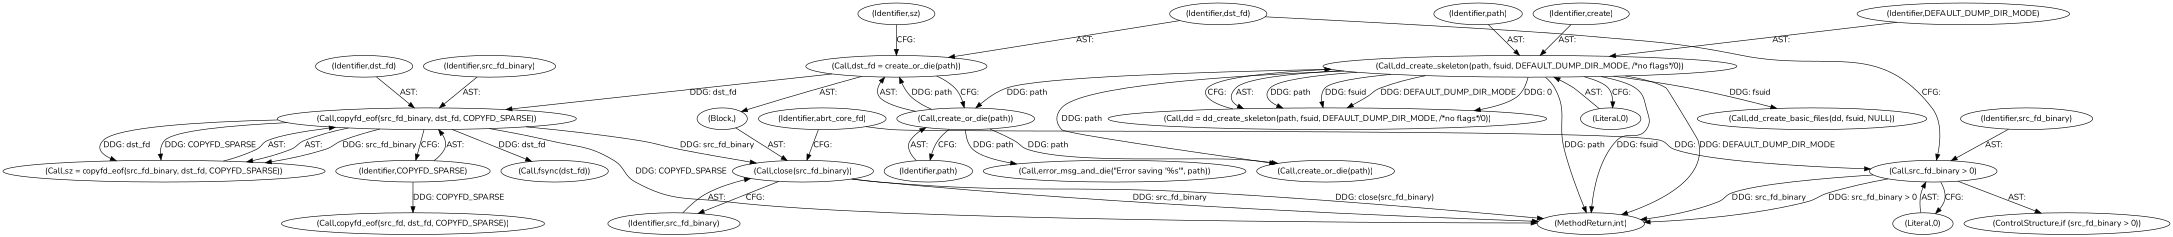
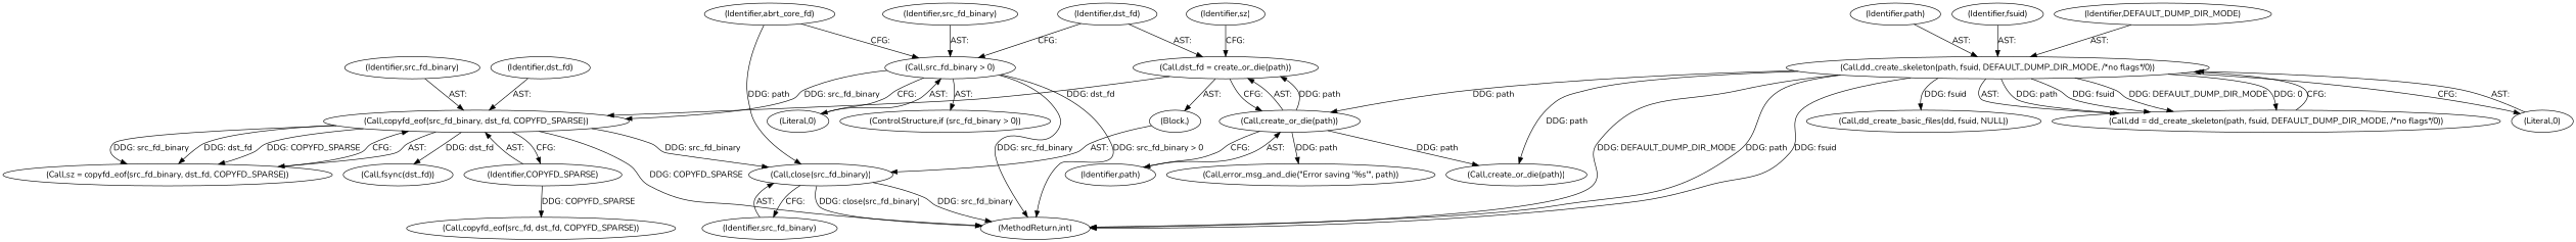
  digraph {
    fontname=Nunito
    node [fontname=Nunito]
    edge [fontname=Nunito]
    n1 [label="(Call,close(src_fd_binary))"]
    n2 [label="(MethodReturn,int)"]
    n3 [label="(Identifier,src_fd_binary)"]
    n4 [label="(Block,)"]
    n5 [label="(Call,copyfd_eof(src_fd_binary, dst_fd, COPYFD_SPARSE))"]
    n6 [label="(Identifier,COPYFD_SPARSE)"]
    n7 [label="(Call,sz = copyfd_eof(src_fd_binary, dst_fd, COPYFD_SPARSE))"]
    n8 [label="(Call,fsync(dst_fd))"]
    n9 [label="(Call,copyfd_eof(src_fd, dst_fd, COPYFD_SPARSE))"]
    n10 [label="(Call,src_fd_binary > 0)"]
    n11 [label="(Literal,0)"]
    n12 [label="(ControlStructure,if (src_fd_binary > 0))"]
    n13 [label="(Call,dst_fd = create_or_die(path))"]
    n14 [label="(Call,create_or_die(path))"]
    n15 [label="(Identifier,path)"]
    n16 [label="(Call,error_msg_and_die(\"Error saving '%s'\", path))"]
    n17 [label="(Call,create_or_die(path))"]
    n18 [label="(Call,dd_create_skeleton(path, fsuid, DEFAULT_DUMP_DIR_MODE, /*no flags*/0))"]
    n19 [label="(Call,dd_create_basic_files(dd, fsuid, NULL))"]
    n20 [label="(Call,dd = dd_create_skeleton(path, fsuid, DEFAULT_DUMP_DIR_MODE, /*no flags*/0))"]
    n21 [label="(Literal,0)"]
    n22 [label="(Identifier,dst_fd)"]
    n23 [label="(Identifier,src_fd_binary)"]
    n24 [label="(Identifier,src_fd_binary)"]
    n25 [label="(Identifier,dst_fd)"]
    n26 [label="(Identifier,path)"]
    n27 [label="(Identifier,sz)"]
-   n28 [label="(Identifier,create)"]
+   n28 [label="(Identifier,fsuid)"]
    n29 [label="(Identifier,DEFAULT_DUMP_DIR_MODE)"]
    n30 [label="(Identifier,abrt_core_fd)"]
    n1 -> n2 [label="DDG: src_fd_binary"]
    n1 -> n2 [label="DDG: close(src_fd_binary)"]
    n1 -> n3 [label="CFG: "]
    n3 -> n1 [label="AST: "]
    n4 -> n1 [label="AST: "]
    n5 -> n1 [label="DDG: src_fd_binary"]
    n5 -> n2 [label="DDG: COPYFD_SPARSE"]
    n5 -> n6 [label="CFG: "]
    n5 -> n7 [label="AST: "]
    n5 -> n7 [label="DDG: src_fd_binary"]
    n5 -> n7 [label="DDG: dst_fd"]
    n5 -> n7 [label="DDG: COPYFD_SPARSE"]
    n5 -> n8 [label="DDG: dst_fd"]
    n6 -> n5 [label="AST: "]
    n6 -> n9 [label="DDG: COPYFD_SPARSE"]
-   n7 -> n5 [label="AST: "]
+   n7 -> n5 [label="CFG: "]
    n10 -> n2 [label="DDG: src_fd_binary"]
    n10 -> n2 [label="DDG: src_fd_binary > 0"]
+   n10 -> n5 [label="DDG: src_fd_binary"]
    n10 -> n11 [label="CFG: "]
    n10 -> n12 [label="AST: "]
    n11 -> n10 [label="AST: "]
    n13 -> n4 [label="AST: "]
    n13 -> n5 [label="DDG: dst_fd"]
    n13 -> n14 [label="CFG: "]
    n14 -> n13 [label="AST: "]
    n14 -> n13 [label="DDG: path"]
    n14 -> n15 [label="CFG: "]
    n14 -> n16 [label="DDG: path"]
    n14 -> n17 [label="DDG: path"]
    n15 -> n14 [label="AST: "]
    n18 -> n2 [label="DDG: DEFAULT_DUMP_DIR_MODE"]
    n18 -> n2 [label="DDG: path"]
    n18 -> n2 [label="DDG: fsuid"]
    n18 -> n14 [label="DDG: path"]
    n18 -> n17 [label="DDG: path"]
    n18 -> n19 [label="DDG: fsuid"]
    n18 -> n20 [label="AST: "]
    n18 -> n20 [label="DDG: path"]
    n18 -> n20 [label="DDG: fsuid"]
    n18 -> n20 [label="DDG: DEFAULT_DUMP_DIR_MODE"]
    n18 -> n20 [label="DDG: 0"]
    n18 -> n21 [label="CFG: "]
    n20 -> n18 [label="CFG: "]
    n21 -> n18 [label="AST: "]
    n22 -> n10 [label="CFG: "]
    n22 -> n13 [label="AST: "]
    n23 -> n5 [label="AST: "]
    n24 -> n10 [label="AST: "]
    n25 -> n5 [label="AST: "]
    n26 -> n18 [label="AST: "]
    n27 -> n13 [label="CFG: "]
    n28 -> n18 [label="AST: "]
    n29 -> n18 [label="AST: "]
-   n30 -> n1 [label="CFG: "]
-   n30 -> n10 [label="DDG: "]
+   n30 -> n1 [label="DDG: path"]
+   n30 -> n10 [label="CFG: "]
  }
